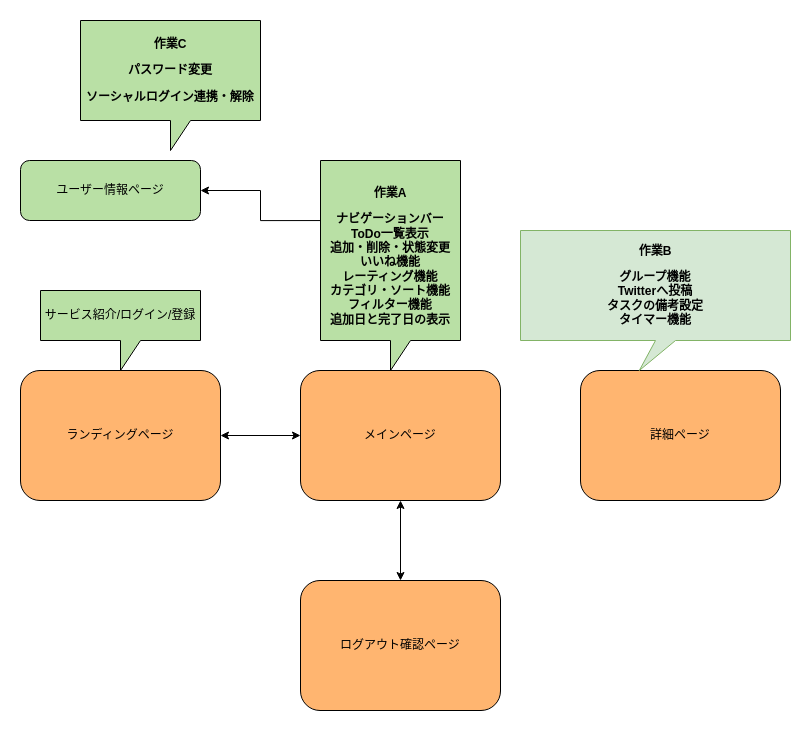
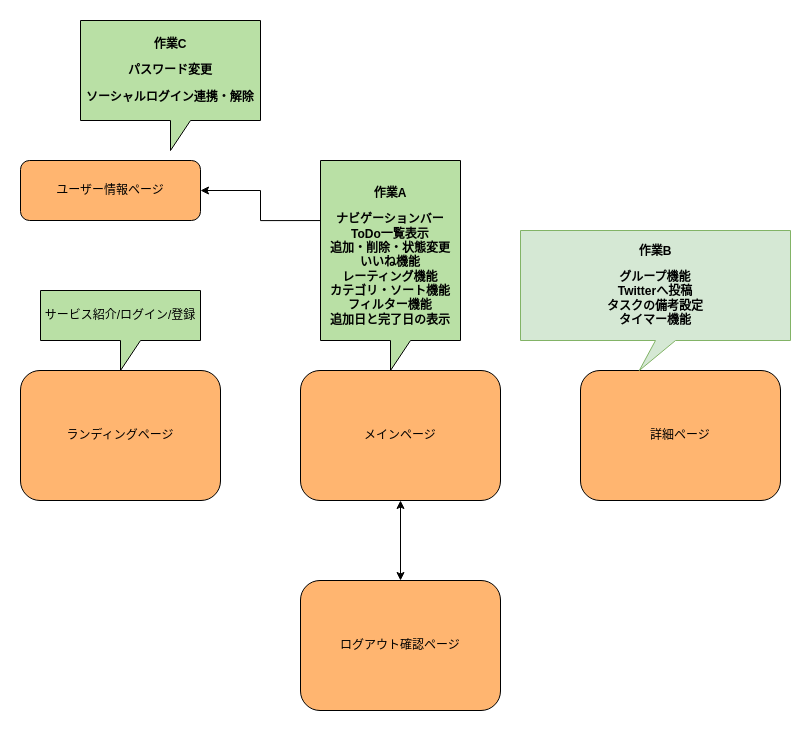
  <mxCell id="0" />
  <mxCell id="1" parent="0" />
- <mxCell id="2" value="" style="edgeStyle=orthogonalEdgeStyle;rounded=0;orthogonalLoop=1;jettySize=auto;html=1;startArrow=classic;startFill=1;" parent="1" source="4" target="6" edge="1"><mxGeometry relative="1" as="geometry" /></mxCell>
  <mxCell id="3" value="" style="edgeStyle=orthogonalEdgeStyle;rounded=0;orthogonalLoop=1;jettySize=auto;html=1;startArrow=classic;startFill=1;" parent="1" source="4" target="5" edge="1"><mxGeometry relative="1" as="geometry" /></mxCell>
  <mxCell id="4" value="メインページ" style="rounded=1;whiteSpace=wrap;html=1;fillColor=#FFB570;" parent="1" vertex="1"><mxGeometry x="300" y="370" width="200" height="130" as="geometry" /></mxCell>
  <mxCell id="5" value="ログアウト確認ページ" style="rounded=1;whiteSpace=wrap;html=1;fillColor=#FFB570;" parent="1" vertex="1"><mxGeometry x="300" y="580" width="200" height="130" as="geometry" /></mxCell>
  <mxCell id="6" value="ランディングページ" style="rounded=1;whiteSpace=wrap;html=1;fillColor=#FFB570;" parent="1" vertex="1"><mxGeometry x="20" y="370" width="200" height="130" as="geometry" /></mxCell>
  <mxCell id="7" value="詳細ページ" style="rounded=1;whiteSpace=wrap;html=1;fillColor=#FFB570;" parent="1" vertex="1"><mxGeometry x="580" y="370" width="200" height="130" as="geometry" /></mxCell>
  <mxCell id="8" style="edgeStyle=orthogonalEdgeStyle;rounded=0;orthogonalLoop=1;jettySize=auto;html=1;entryX=0;entryY=0.286;entryDx=0;entryDy=0;entryPerimeter=0;startArrow=classic;startFill=1;endArrow=none;" parent="1" source="9" target="11" edge="1"><mxGeometry relative="1" as="geometry" /></mxCell>
- <mxCell id="9" value="ユーザー情報ページ" style="rounded=1;whiteSpace=wrap;html=1;fillColor=#b9e0a5;" parent="1" vertex="1"><mxGeometry x="20" y="160" width="180" height="60" as="geometry" /></mxCell>
+ <mxCell id="9" value="ユーザー情報ページ" style="rounded=1;whiteSpace=wrap;html=1;fillColor=#FFB570;" parent="1" vertex="1"><mxGeometry x="20" y="160" width="180" height="60" as="geometry" /></mxCell>
  <mxCell id="10" value="サービス紹介/ログイン/登録" style="shape=callout;whiteSpace=wrap;html=1;perimeter=calloutPerimeter;fillColor=#B9E0A5;" parent="1" vertex="1"><mxGeometry x="40" y="290" width="160" height="80" as="geometry" /></mxCell>
  <mxCell id="11" value="&lt;pre&gt;&lt;font face=&quot;Helvetica&quot;&gt;&lt;b&gt;作業A&lt;/b&gt;&lt;/font&gt;&lt;/pre&gt;&lt;b&gt;ナビゲーションバー&lt;br&gt;ToDo一覧表示&lt;br&gt;追加・削除・状態変更&lt;br&gt;いいね機能&lt;br&gt;レーティング機能&lt;br&gt;カテゴリ・ソート機能&lt;br&gt;フィルター機能&lt;br&gt;追加日と完了日の表示&lt;br&gt;&lt;/b&gt;" style="shape=callout;whiteSpace=wrap;html=1;perimeter=calloutPerimeter;fillColor=#B9E0A5;" parent="1" vertex="1"><mxGeometry x="320" y="160" width="140" height="210" as="geometry" /></mxCell>
  <mxCell id="12" value="&lt;p&gt;&lt;b&gt;&lt;font face=&quot;Helvetica&quot;&gt;作業B&lt;/font&gt;&lt;/b&gt;&lt;/p&gt;&lt;p&gt;&lt;b&gt;&lt;font face=&quot;Helvetica&quot;&gt;グループ機能&lt;br&gt;&lt;/font&gt;&lt;font face=&quot;Helvetica&quot;&gt;Twitterへ投稿&lt;br&gt;&lt;/font&gt;タスクの備考設定&lt;br&gt;タイマー機能&lt;/b&gt;&lt;/p&gt;" style="shape=callout;whiteSpace=wrap;html=1;perimeter=calloutPerimeter;fillColor=#d5e8d4;strokeColor=#82b366;position2=0.44;align=center;" parent="1" vertex="1"><mxGeometry x="520" y="230" width="270" height="140" as="geometry" /></mxCell>
  <mxCell id="13" value="&lt;pre&gt;&lt;b&gt;&lt;font face=&quot;Helvetica&quot;&gt;作業C&lt;/font&gt;&lt;/b&gt;&lt;/pre&gt;&lt;pre&gt;&lt;b&gt;&lt;font face=&quot;Helvetica&quot;&gt;パスワード変更&lt;/font&gt;&lt;/b&gt;&lt;/pre&gt;&lt;pre&gt;&lt;b&gt;&lt;font face=&quot;Helvetica&quot;&gt;ソーシャルログイン連携・解除&lt;/font&gt;&lt;/b&gt;&lt;/pre&gt;" style="shape=callout;whiteSpace=wrap;html=1;perimeter=calloutPerimeter;fillColor=#B9E0A5;" parent="1" vertex="1"><mxGeometry x="80" y="20" width="180" height="130" as="geometry" /></mxCell>
